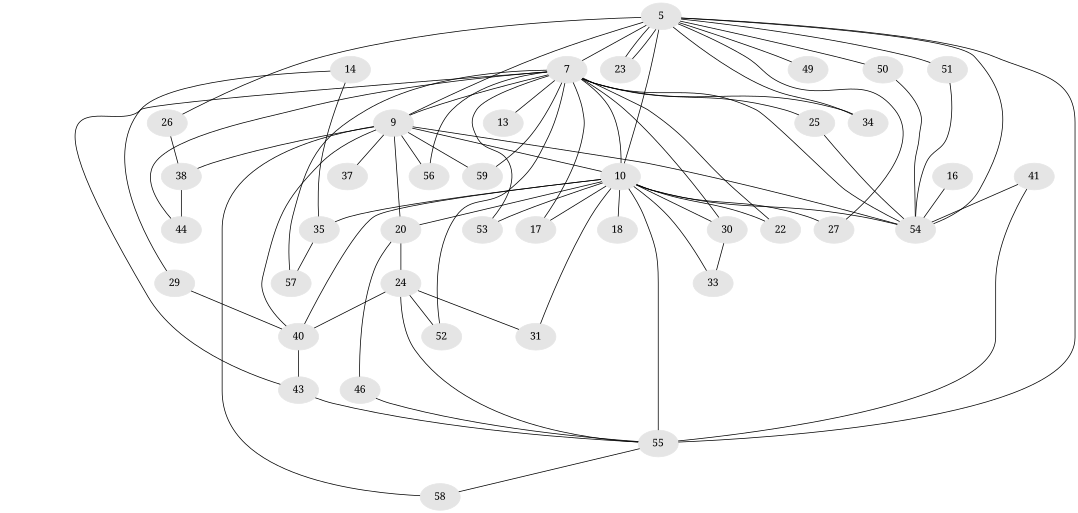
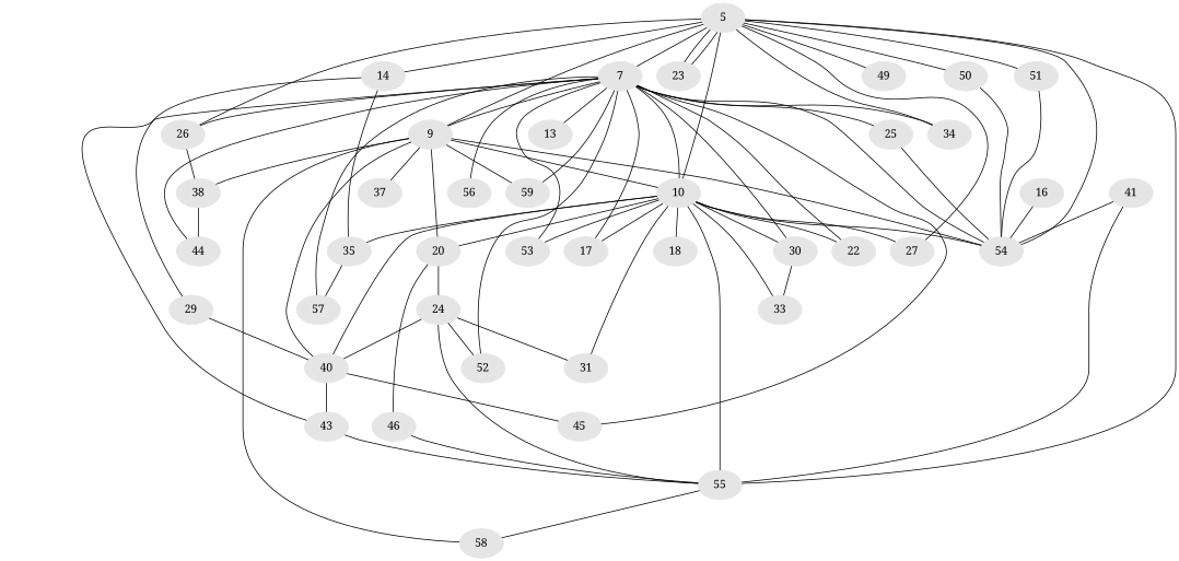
  graph {
    fontname="Noto Serif"
    node [color=gray90 fontname="Noto Serif" style=filled]
    edge [fontname="Noto Serif"]
    5 [super="+2"]
    7 [super="+6"]
    9 [super="+3"]
    10 [super="+8"]
    14
    23
    26
    27
    34
    49 [super="+39"]
    50
    51
    54 [super="+12+4"]
    55 [super="+11+19"]
    13
    17
    25
    30
    n19 [label=22]
    43 [super="+21"]
    44
+   45
    52 [super="+28"]
    53 [super="+48"]
    56 [super="+42"]
    57 [super="+47"]
    59 [super="+15"]
    20
    37
    38
    40 [super="+36+22"]
    58
    18
    31
    33
    35
    29
    24
    46
    16
    41
    5 -- 7 [weight=4]
    5 -- 9 [weight=4]
    5 -- 10 [weight=4]
+   5 -- 14 [weight=2]
    5 -- 23
    5 -- 23
    5 -- 26
    5 -- 27
    5 -- 34
    5 -- 49 [weight=3]
    5 -- 50
    5 -- 51
    5 -- 54 [weight=4]
    5 -- 55
    7 -- 9 [weight=4]
    7 -- 10 [weight=4]
+   7 -- 26
    7 -- 34
    7 -- 54 [weight=5]
    7 -- 13
    7 -- 17
    7 -- 25
    7 -- 30
    7 -- n19
    7 -- 43
    7 -- 44
+   7 -- 45
    7 -- 52 [weight=2]
    7 -- 53 [weight=2]
    7 -- 56 [weight=2]
    7 -- 57 [weight=2]
    7 -- 59
    9 -- 10 [weight=4]
    9 -- 54 [weight=4]
-   9 -- 56
    9 -- 59 [weight=2]
    9 -- 20
    9 -- 37 [weight=2]
    9 -- 38
    9 -- 40 [weight=2]
    9 -- 58
    10 -- 27
    10 -- 54 [weight=5]
    10 -- 55 [weight=3]
    10 -- 17
    10 -- 30
    10 -- n19
    10 -- 53
    10 -- 20
    10 -- 40
    10 -- 18 [weight=2]
    10 -- 31
    10 -- 33
    10 -- 35
    14 -- 35
    14 -- 29
    26 -- 38
    50 -- 54
    51 -- 54
    55 -- 58
    25 -- 54
    30 -- 33
    43 -- 55
    20 -- 24
    20 -- 46
    38 -- 44
    40 -- 43
+   40 -- 45
    35 -- 57
    29 -- 40
    24 -- 55
    24 -- 52
    24 -- 40
    24 -- 31
    46 -- 55
    16 -- 54
    41 -- 54
    41 -- 55
  }
